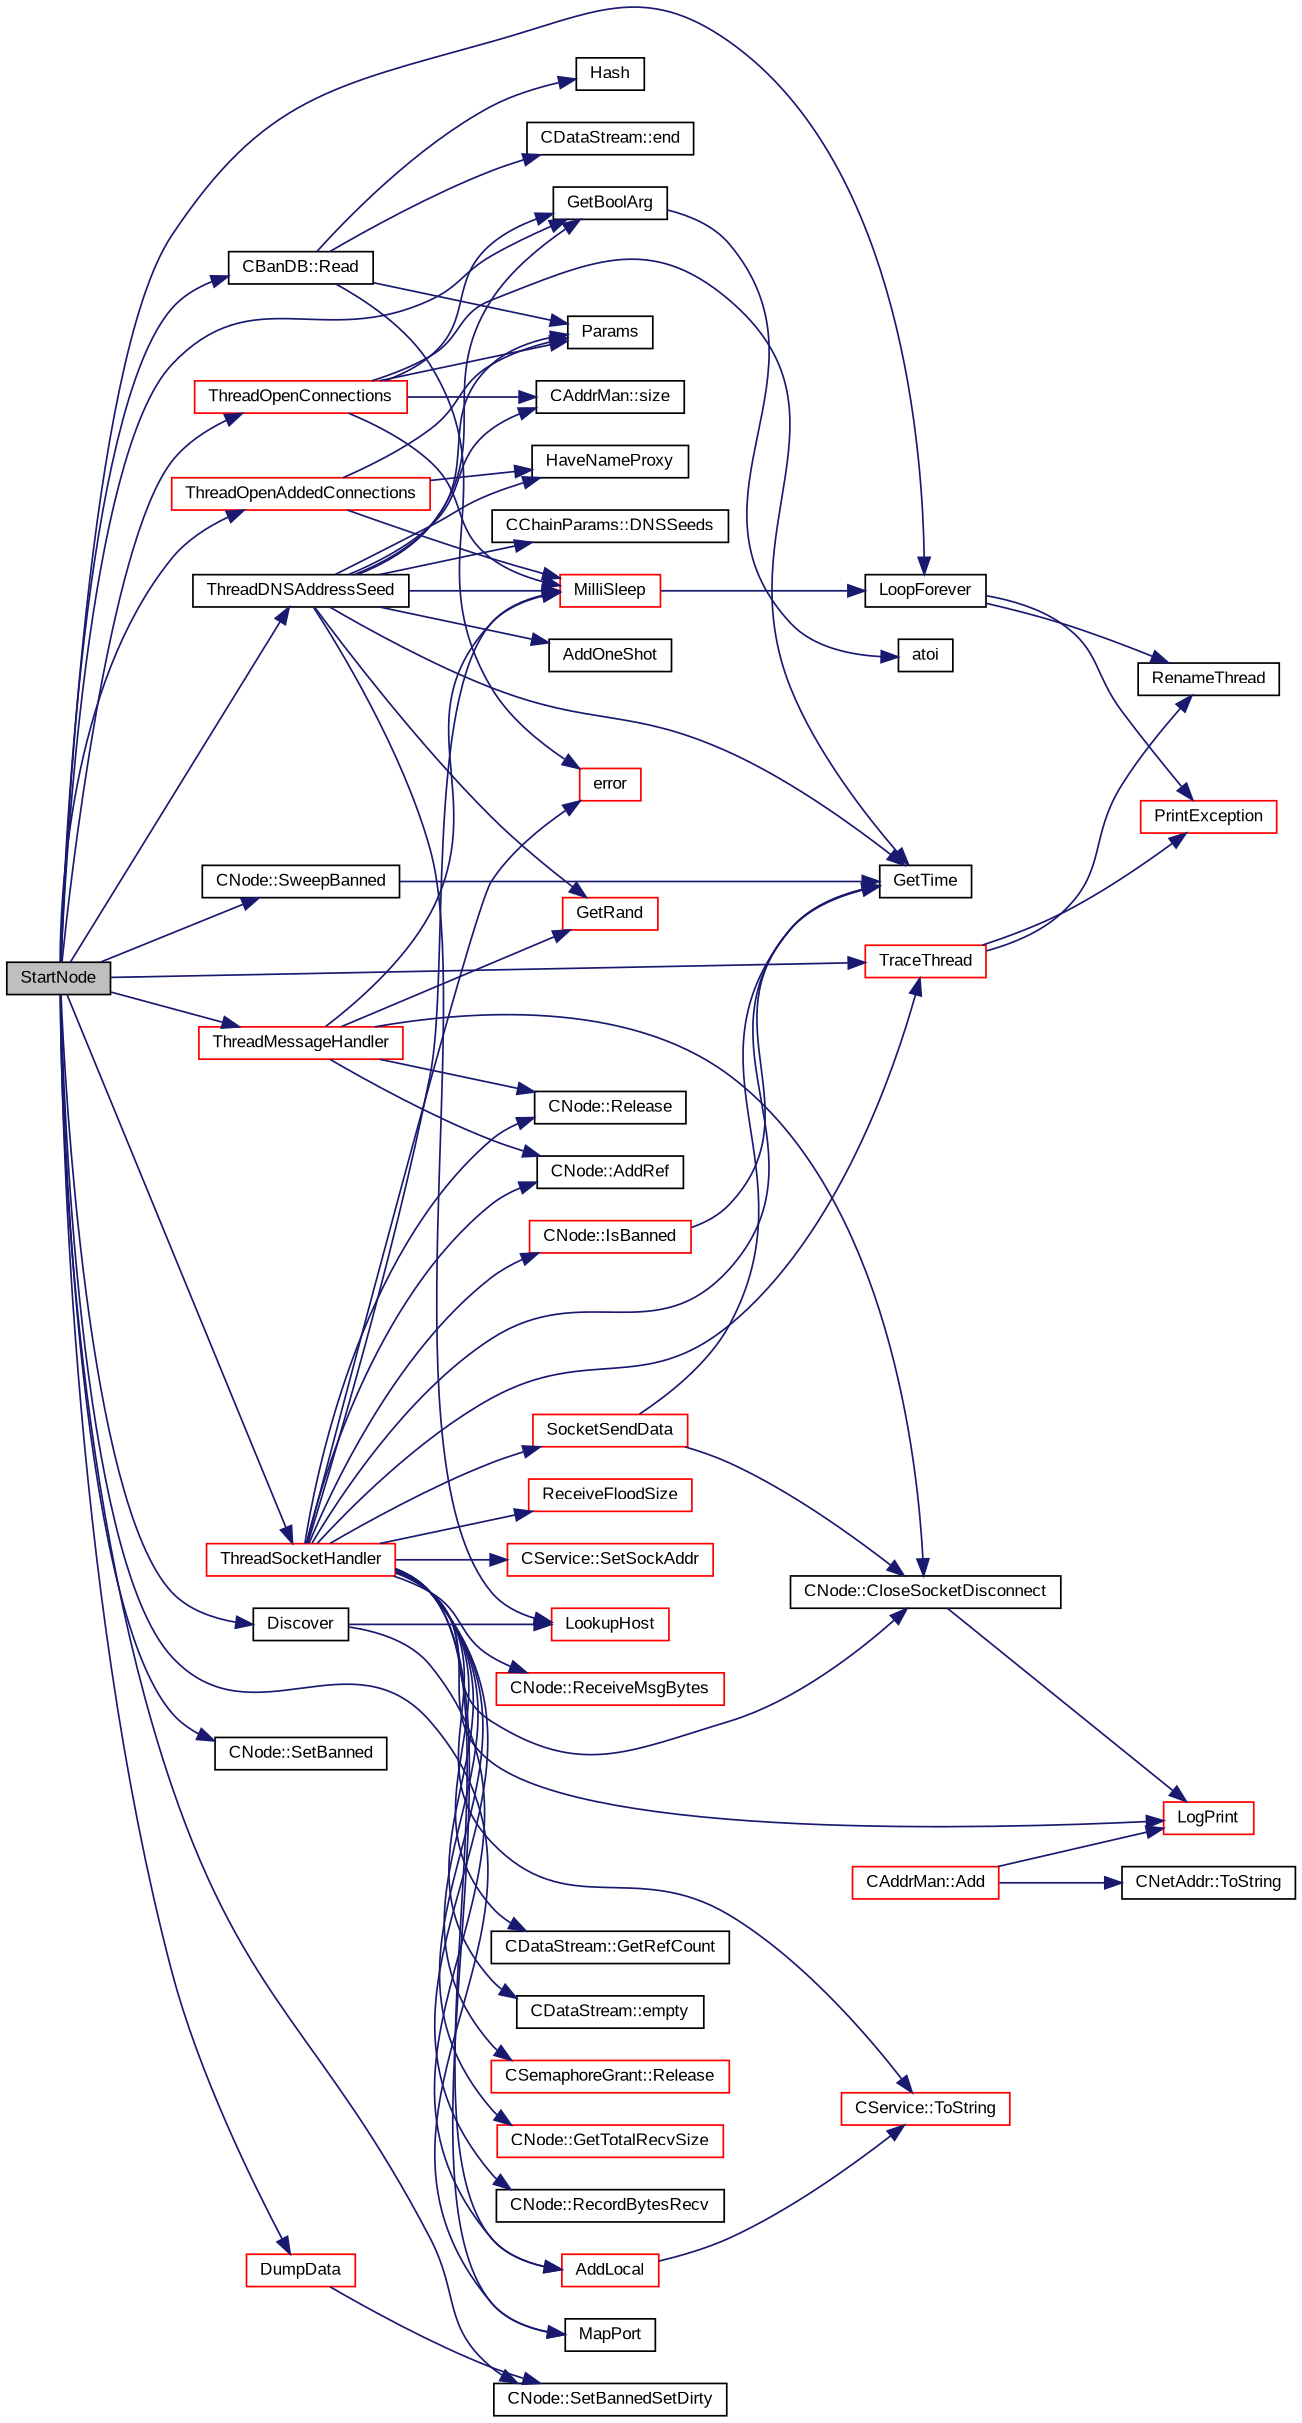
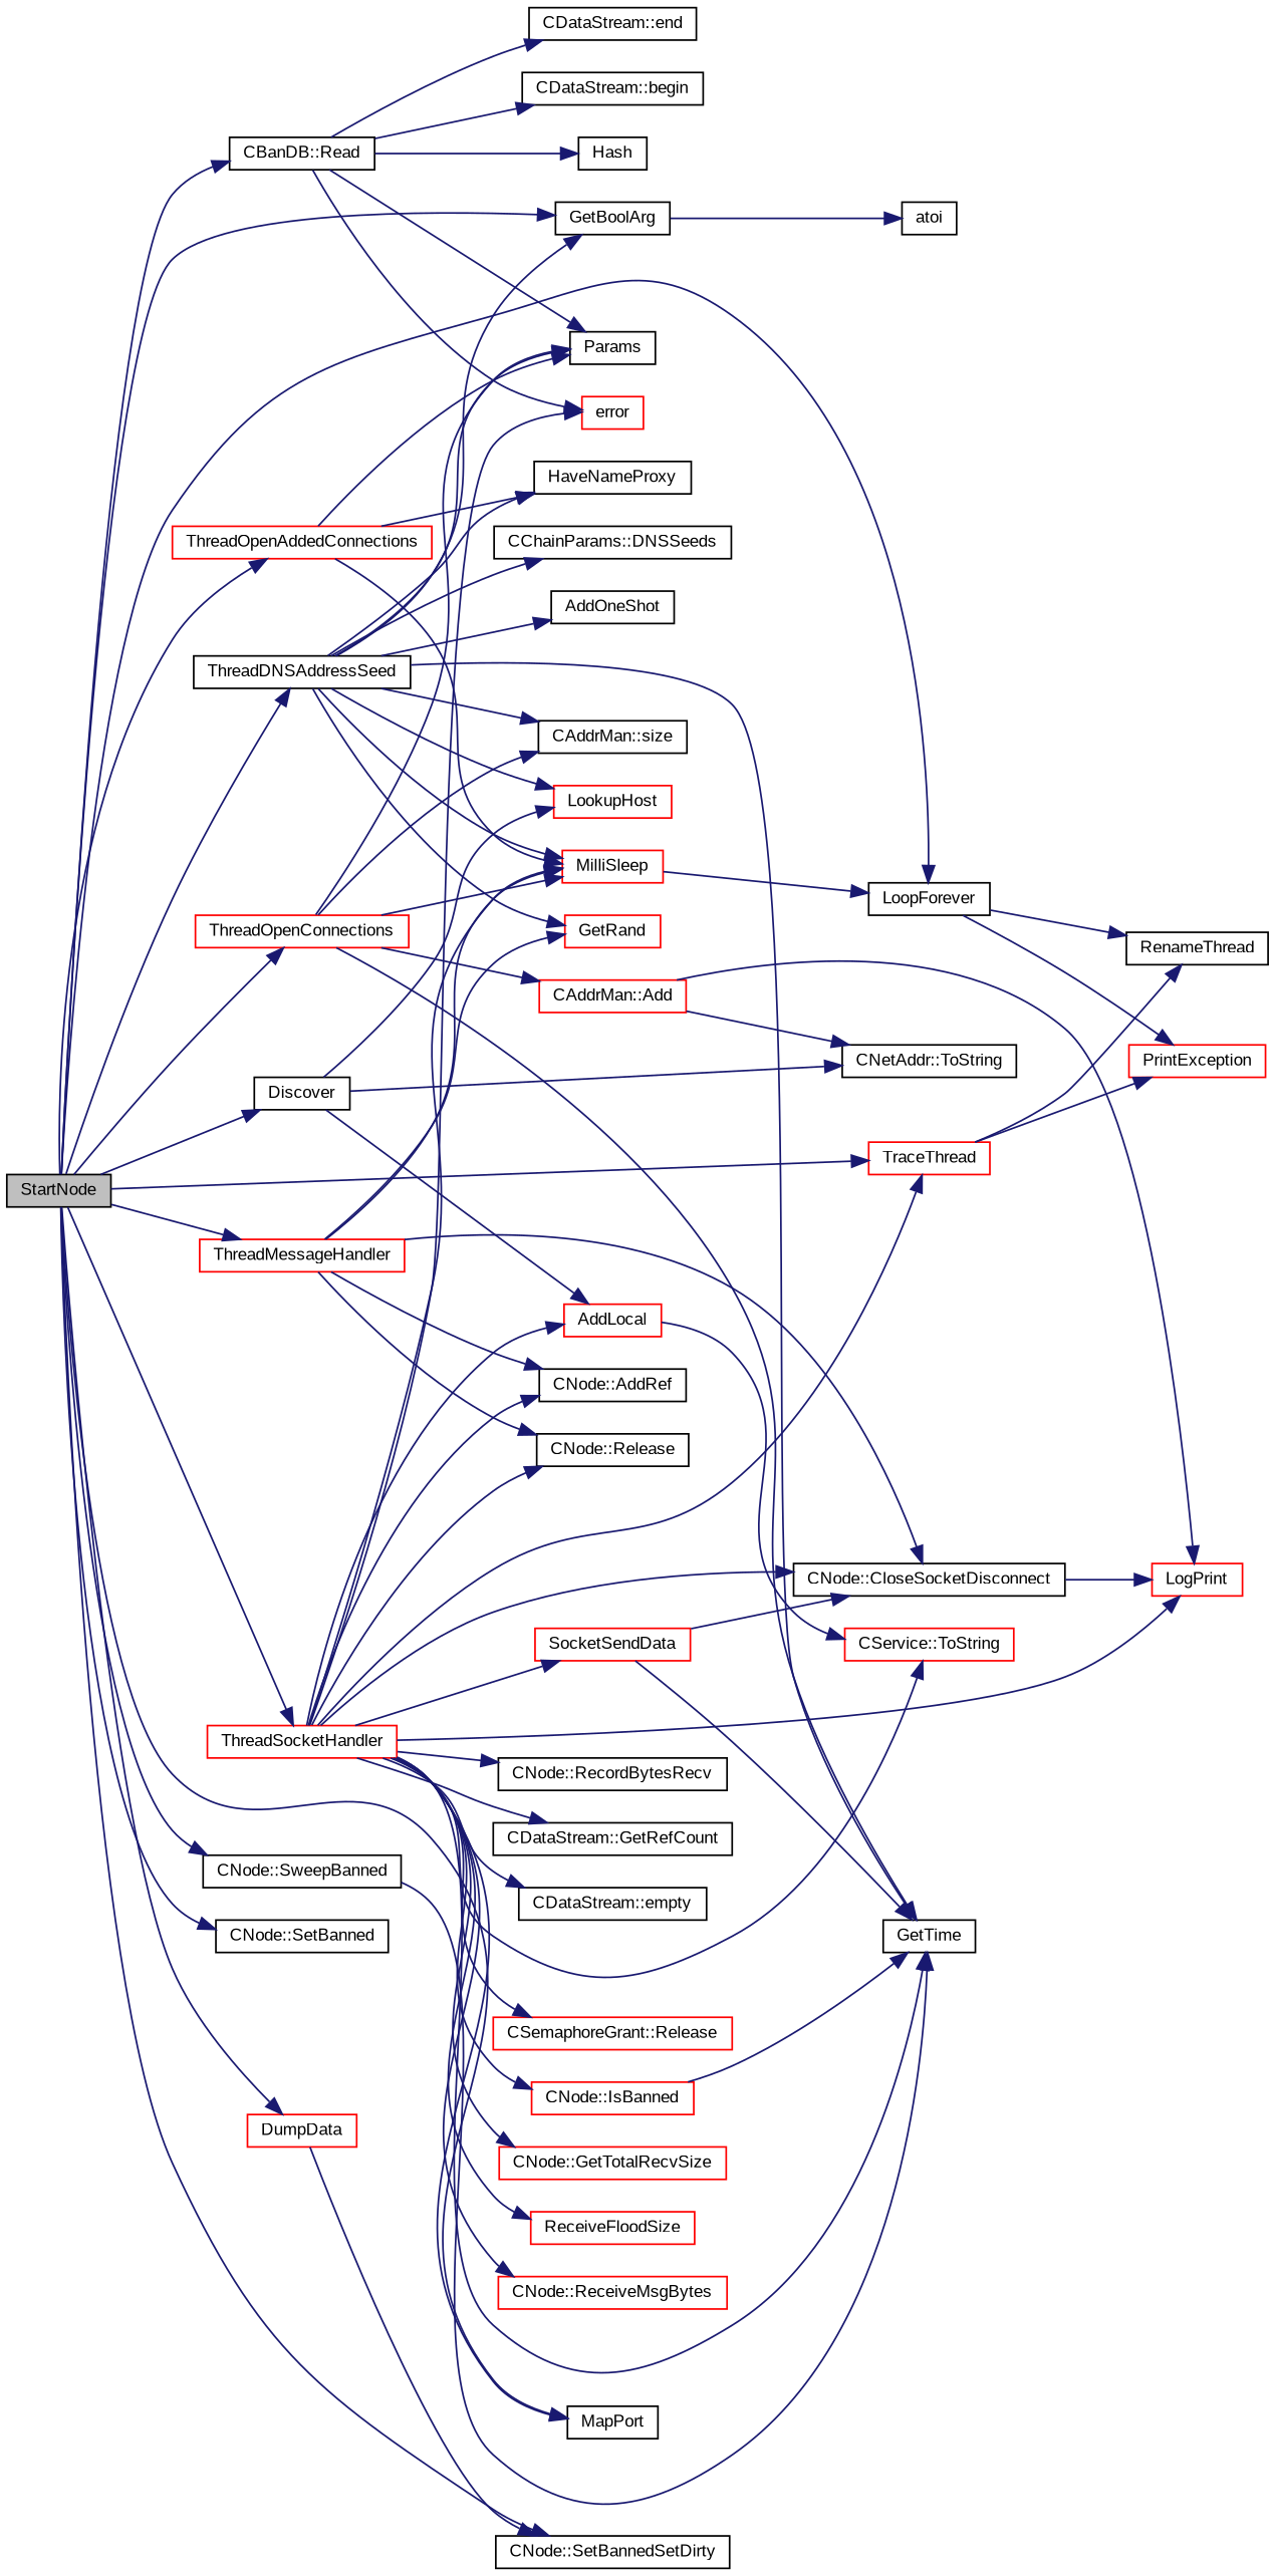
  digraph {
    fontname="Liberation Sans"
    rankdir=LR
    node [color=black fillcolor=white fontname="Liberation Sans" fontsize=10 shape=record style=filled]
    edge [color=midnightblue fontname="Liberation Sans" fontsize=10 labelfontname=Helvetica labelfontsize=10 style=solid]
    n1 [fillcolor=grey75 fontcolor=black height=0.2 label=StartNode width=0.4]
    n2 [height=0.2 label="CBanDB::Read" width=0.4]
    n3 [height=0.2 label="CNode::SetBanned" width=0.4]
    n4 [height=0.2 label="CNode::SetBannedSetDirty" width=0.4]
    n5 [height=0.2 label="CNode::SweepBanned" width=0.4]
    n6 [height=0.2 label=Discover width=0.4]
    n7 [height=0.2 label=GetBoolArg width=0.4]
    n8 [color=red height=0.2 label=TraceThread width=0.4]
    n9 [height=0.2 label=ThreadDNSAddressSeed width=0.4]
    n10 [height=0.2 label=MapPort width=0.4]
    n11 [color=red height=0.2 label=ThreadSocketHandler width=0.4]
    n12 [color=red height=0.2 label=ThreadOpenAddedConnections width=0.4]
    n13 [color=red height=0.2 label=ThreadOpenConnections width=0.4]
    n14 [color=red height=0.2 label=ThreadMessageHandler width=0.4]
    n15 [height=0.2 label=LoopForever width=0.4]
    n16 [color=red height=0.2 label=DumpData width=0.4]
    n17 [color=red height=0.2 label=error width=0.4]
    n18 [height=0.2 label=Hash width=0.4]
+   n19 [height=0.2 label="CDataStream::begin" width=0.4]
    n20 [height=0.2 label="CDataStream::end" width=0.4]
    n21 [height=0.2 label=Params width=0.4]
    n22 [height=0.2 label=GetTime width=0.4]
    n23 [color=red height=0.2 label=LookupHost width=0.4]
    n24 [color=red height=0.2 label=AddLocal width=0.4]
    n25 [height=0.2 label="CNetAddr::ToString" width=0.4]
    n26 [height=0.2 label=atoi width=0.4]
    n27 [height=0.2 label=RenameThread width=0.4]
    n28 [color=red height=0.2 label=PrintException width=0.4]
    n29 [height=0.2 label="CAddrMan::size" width=0.4]
    n30 [color=red height=0.2 label=MilliSleep width=0.4]
    n31 [height=0.2 label="CChainParams::DNSSeeds" width=0.4]
    n32 [height=0.2 label=HaveNameProxy width=0.4]
    n33 [height=0.2 label=AddOneShot width=0.4]
    n34 [color=red height=0.2 label=GetRand width=0.4]
    n35 [color=red height=0.2 label="CService::ToString" width=0.4]
    n36 [color=red height=0.2 label=LogPrint width=0.4]
    n37 [height=0.2 label="CDataStream::GetRefCount" width=0.4]
    n38 [height=0.2 label="CDataStream::empty" width=0.4]
    n39 [color=red height=0.2 label="CSemaphoreGrant::Release" width=0.4]
    n40 [height=0.2 label="CNode::CloseSocketDisconnect" width=0.4]
    n41 [height=0.2 label="CNode::Release" width=0.4]
    n42 [color=red height=0.2 label="CNode::GetTotalRecvSize" width=0.4]
    n43 [color=red height=0.2 label=ReceiveFloodSize width=0.4]
-   n44 [color=red height=0.2 label="CService::SetSockAddr" width=0.4]
    n45 [color=red height=0.2 label="CNode::IsBanned" width=0.4]
    n46 [height=0.2 label="CNode::AddRef" width=0.4]
    n47 [color=red height=0.2 label="CNode::ReceiveMsgBytes" width=0.4]
    n48 [height=0.2 label="CNode::RecordBytesRecv" width=0.4]
    n49 [color=red height=0.2 label=SocketSendData width=0.4]
    n50 [color=red height=0.2 label="CAddrMan::Add" width=0.4]
    n1 -> n2
    n1 -> n3
    n1 -> n4
    n1 -> n5
    n1 -> n6
    n1 -> n7
    n1 -> n8
    n1 -> n9
    n1 -> n10
    n1 -> n11
    n1 -> n12
    n1 -> n13
    n1 -> n14
    n1 -> n15
    n1 -> n16
    n2 -> n17
    n2 -> n18
+   n2 -> n19
    n2 -> n20
    n2 -> n21
    n5 -> n22
    n6 -> n23
    n6 -> n24
+   n6 -> n25
    n7 -> n26
    n8 -> n27
    n8 -> n28
    n9 -> n7
    n9 -> n21
    n9 -> n22
    n9 -> n23
    n9 -> n29
    n9 -> n30
    n9 -> n31
    n9 -> n32
    n9 -> n33
    n9 -> n34
    n11 -> n8
    n11 -> n10
    n11 -> n17
    n11 -> n22
    n11 -> n24
    n11 -> n30
    n11 -> n35
    n11 -> n36
    n11 -> n37
    n11 -> n38
    n11 -> n39
    n11 -> n40
    n11 -> n41
    n11 -> n42
    n11 -> n43
-   n11 -> n44
    n11 -> n45
    n11 -> n46
    n11 -> n47
    n11 -> n48
    n11 -> n49
    n12 -> n21
    n12 -> n30
    n12 -> n32
    n13 -> n21
    n13 -> n22
    n13 -> n29
    n13 -> n30
-   n13 -> n7
+   n13 -> n50
    n14 -> n30
    n14 -> n34
    n14 -> n40
    n14 -> n41
    n14 -> n46
    n15 -> n27
    n15 -> n28
    n16 -> n4
    n24 -> n35
    n30 -> n15
    n40 -> n36
    n45 -> n22
    n49 -> n22
    n49 -> n40
    n50 -> n25
    n50 -> n36
  }
